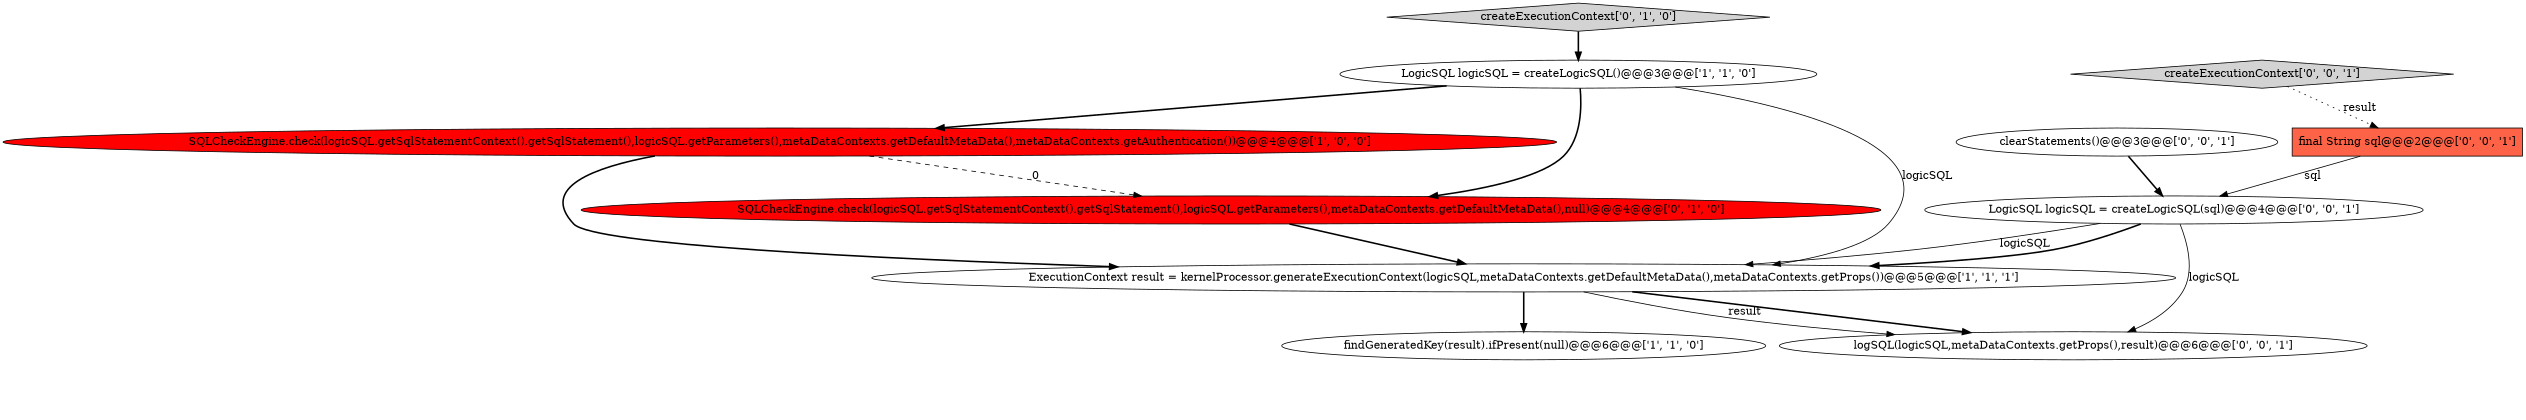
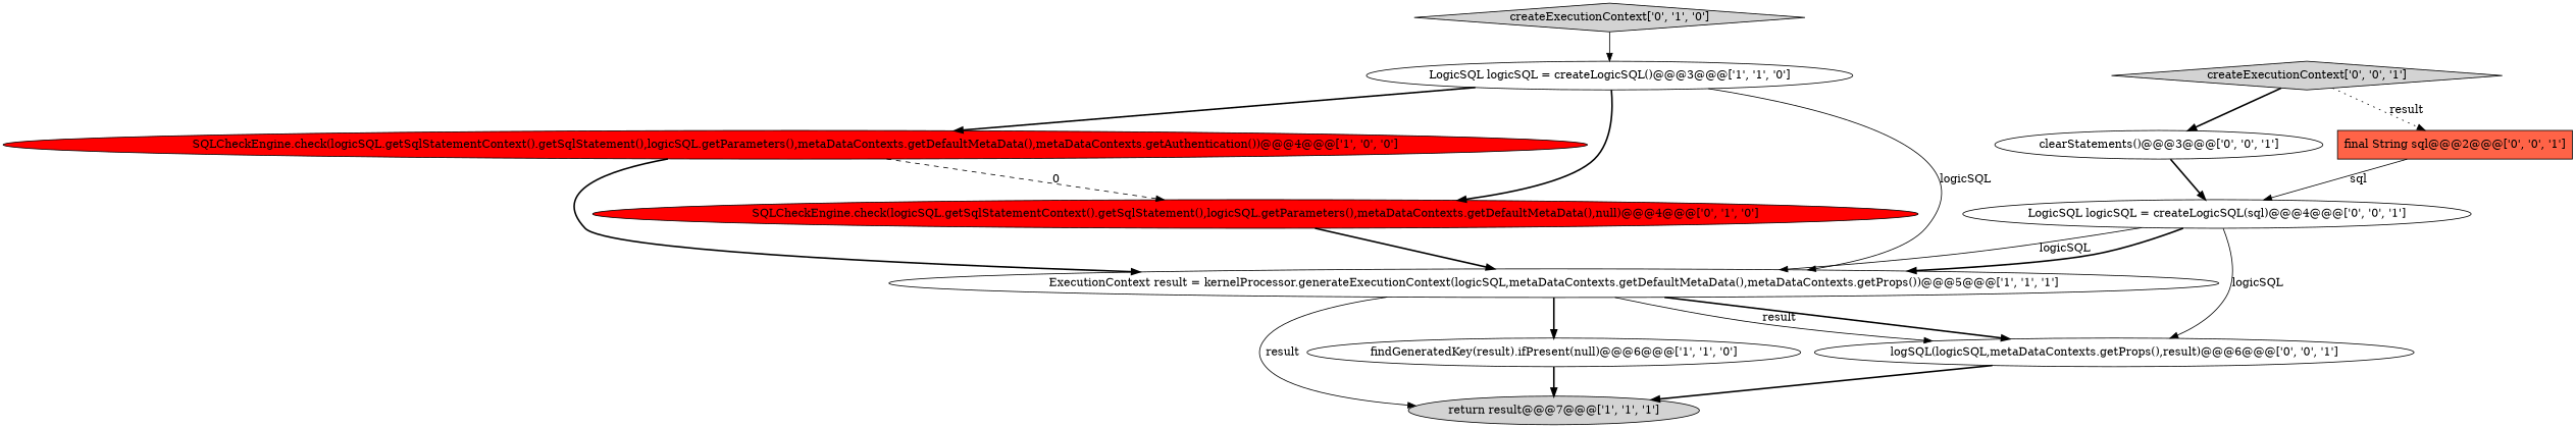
  digraph {
    node [fillcolor=white shape=ellipse style=filled]
    edge [style=bold]
    n1 [fillcolor=lightgray label="createExecutionContext['0', '1', '0']" shape=diamond]
    n2 [label="LogicSQL logicSQL = createLogicSQL()@@@3@@@['1', '1', '0']"]
    n3 [label="ExecutionContext result = kernelProcessor.generateExecutionContext(logicSQL,metaDataContexts.getDefaultMetaData(),metaDataContexts.getProps())@@@5@@@['1', '1', '1']"]
    n4 [fillcolor=red label="SQLCheckEngine.check(logicSQL.getSqlStatementContext().getSqlStatement(),logicSQL.getParameters(),metaDataContexts.getDefaultMetaData(),null)@@@4@@@['0', '1', '0']"]
    n5 [fillcolor=red label="SQLCheckEngine.check(logicSQL.getSqlStatementContext().getSqlStatement(),logicSQL.getParameters(),metaDataContexts.getDefaultMetaData(),metaDataContexts.getAuthentication())@@@4@@@['1', '0', '0']"]
    n6 [label="LogicSQL logicSQL = createLogicSQL(sql)@@@4@@@['0', '0', '1']"]
    n7 [label="logSQL(logicSQL,metaDataContexts.getProps(),result)@@@6@@@['0', '0', '1']"]
+   n8 [fillcolor=lightgray label="return result@@@7@@@['1', '1', '1']"]
    n9 [label="findGeneratedKey(result).ifPresent(null)@@@6@@@['1', '1', '0']"]
    n10 [fillcolor=tomato label="final String sql@@@2@@@['0', '0', '1']" shape=box]
    n11 [label="clearStatements()@@@3@@@['0', '0', '1']"]
    n12 [fillcolor=lightgray label="createExecutionContext['0', '0', '1']" shape=diamond]
-   n1 -> n2
+   n1 -> n2 [style=solid]
    n2 -> n3 [label=logicSQL style=solid]
    n2 -> n4
    n2 -> n5
    n3 -> n7
    n3 -> n7 [label=result style=solid]
+   n3 -> n8 [label=result style=solid]
    n3 -> n9
    n4 -> n3
    n5 -> n3
    n5 -> n4 [label=0 style=dashed]
    n6 -> n3 [label=logicSQL style=solid]
    n6 -> n3
    n6 -> n7 [label=logicSQL style=solid]
+   n7 -> n8
+   n9 -> n8
    n10 -> n6 [label=sql style=solid]
    n11 -> n6
    n12 -> n10 [label=result style=dotted]
+   n12 -> n11
  }
